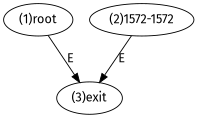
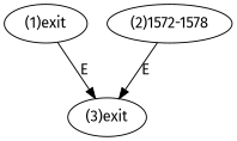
  digraph {
    fontname="Fira Sans"
    node [fontname="Fira Sans"]
    edge [fontname="Fira Sans"]
-   n1 [label="(1)root"]
+   n1 [label="(1)exit"]
    n2 [label="(3)exit"]
-   n3 [label="(2)1572-1572"]
+   n3 [label="(2)1572-1578"]
    n1 -> n2 [label=E]
    n3 -> n2 [label=E]
  }
